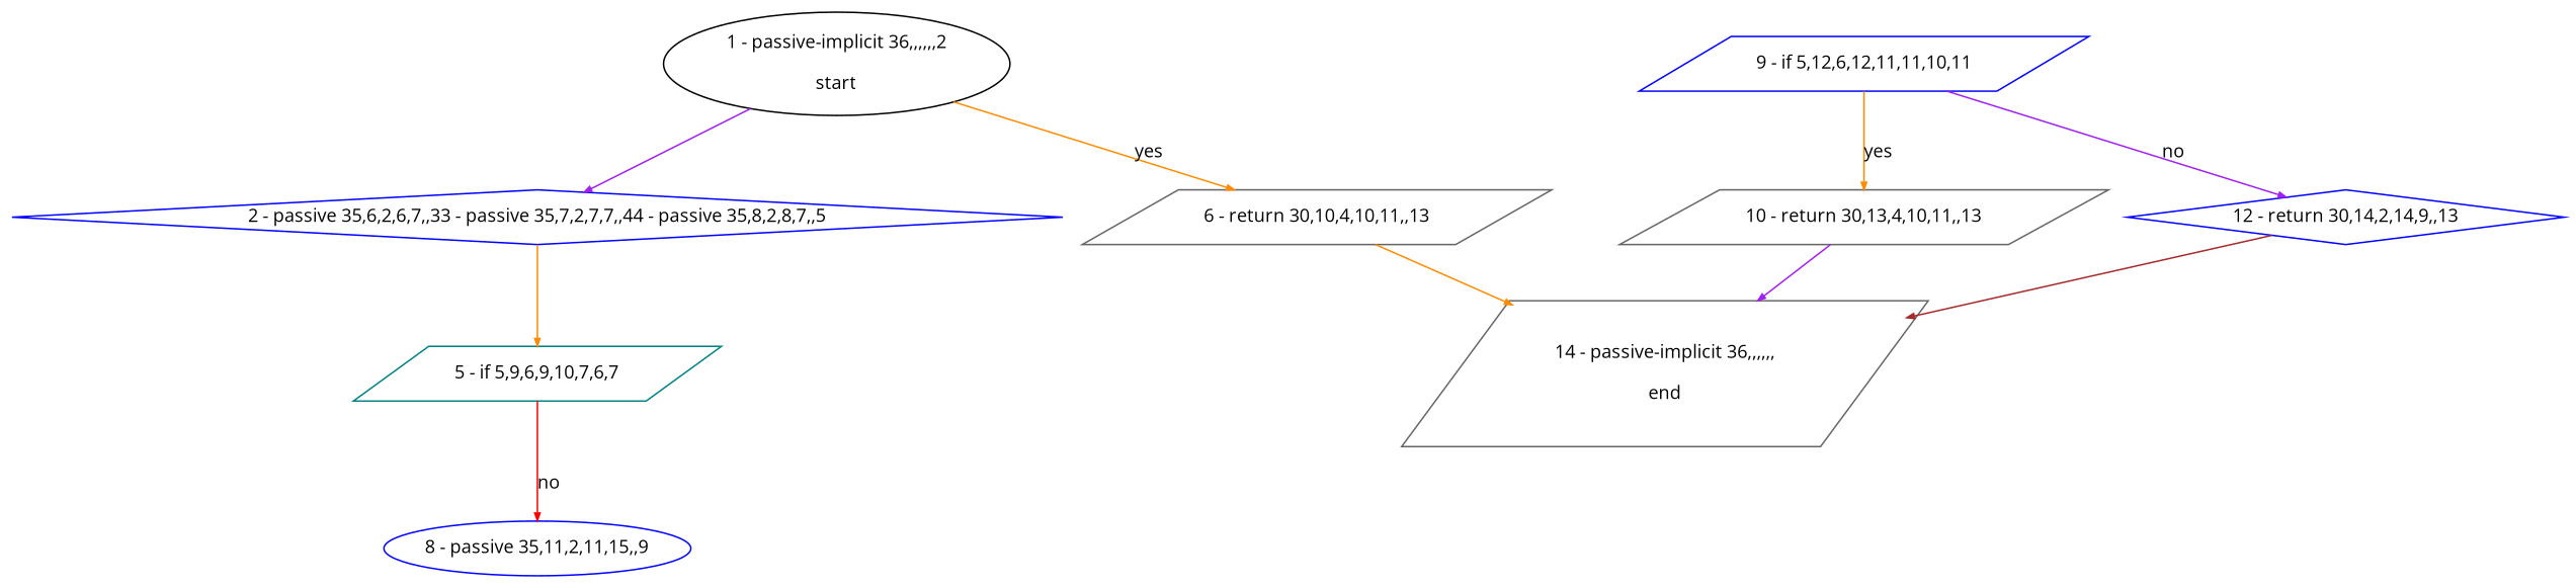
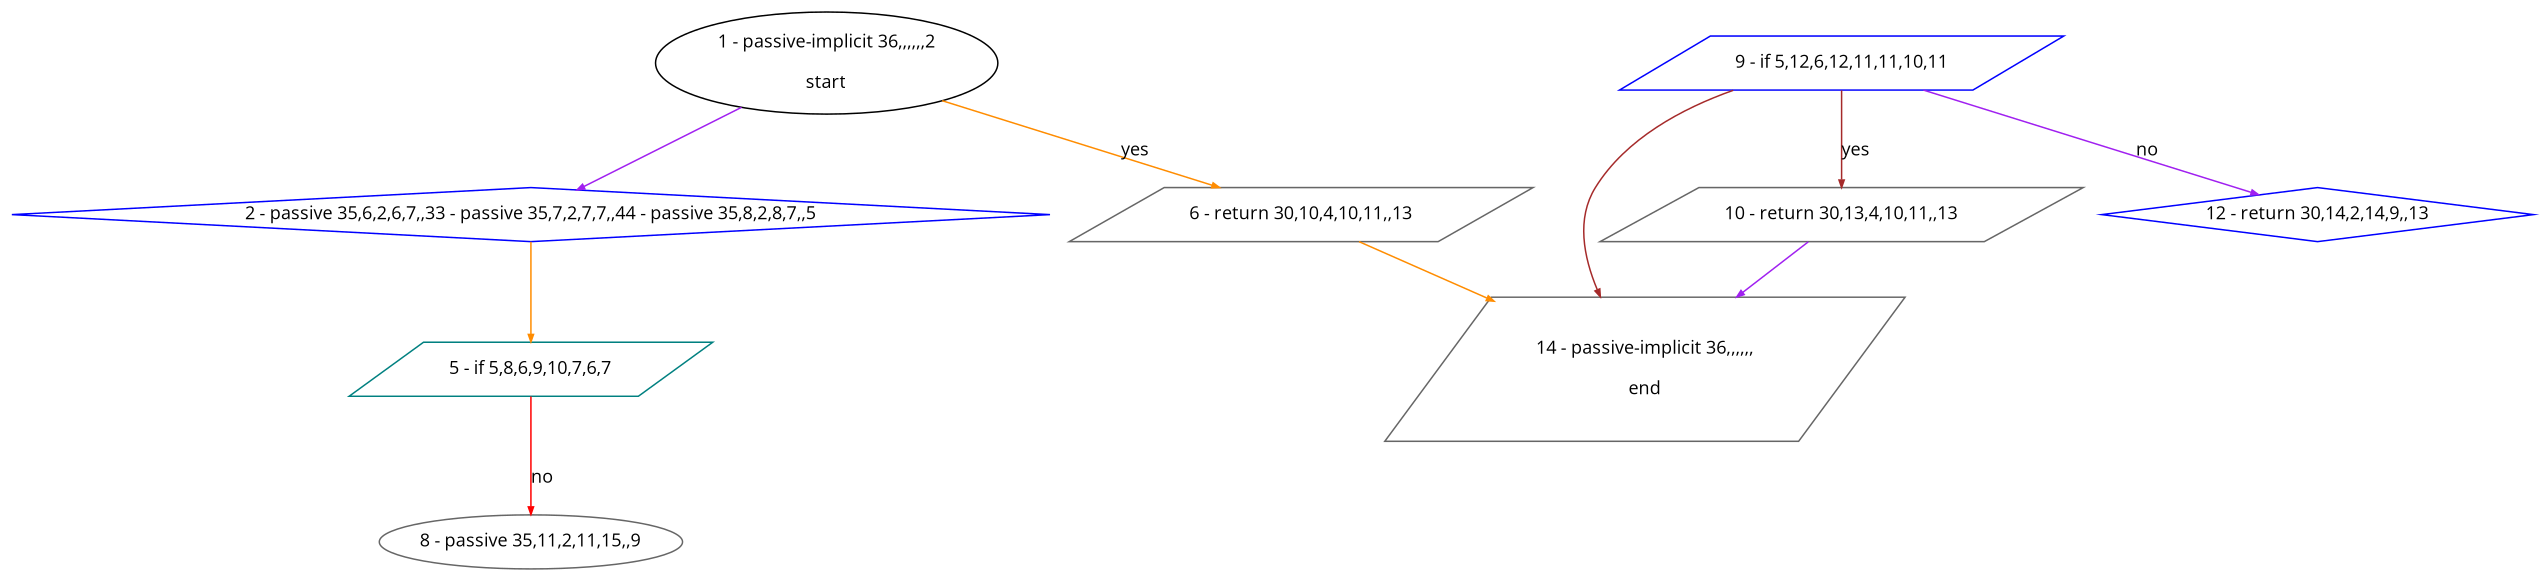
  digraph {
    bgcolor=white
    compound=true
    fillcolor="#FFFFCC"
    fontname="Open Sans"
    fontsize=12
    pack=true
    packmode=clust
    style="rounded,filled"
    node [color=blue compound=true fillcolor="#ffffff" fixedsize=false fontname="Open Sans" fontsize=12 node_initialized=no shape=parallelogram style=filled]
    edge [arrowhead=normal arrowsize=0.5 arrowtail=none color=darkorange compound=true dir=forward fontcolor=black fontname="Open Sans" fontsize=12]
    n1 [label="2 - passive 35,6,2,6,7,,33 - passive 35,7,2,7,7,,44 - passive 35,8,2,8,7,,5" shape=diamond]
-   n2 [color=teal label="5 - if 5,9,6,9,10,7,6,7"]
-   n3 [label="8 - passive 35,11,2,11,15,,9" shape=ellipse]
+   n2 [color=teal label="5 - if 5,8,6,9,10,7,6,7"]
+   n3 [color=gray40 label="8 - passive 35,11,2,11,15,,9" shape=ellipse]
    n4 [color=black label="1 - passive-implicit 36,,,,,,2\n\nstart" shape=ellipse]
    n5 [color=gray40 label="6 - return 30,10,4,10,11,,13"]
    n6 [color=gray40 label="14 - passive-implicit 36,,,,,,\n\nend"]
    n7 [label="9 - if 5,12,6,12,11,11,10,11"]
    n8 [color=gray40 label="10 - return 30,13,4,10,11,,13"]
    n9 [label="12 - return 30,14,2,14,9,,13" shape=diamond]
    n1 -> n2
    n2 -> n3 [color=red label=no]
    n4 -> n1 [color=purple]
    n4 -> n5 [label=yes]
    n5 -> n6
-   n7 -> n8 [label=yes]
+   n7 -> n8 [color=brown label=yes]
    n7 -> n9 [color=purple label=no]
    n8 -> n6 [color=purple]
-   n9 -> n6 [color=brown]
+   n7 -> n6 [color=brown]
  }
